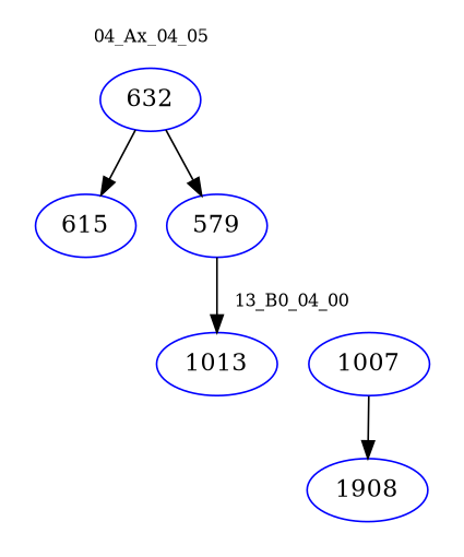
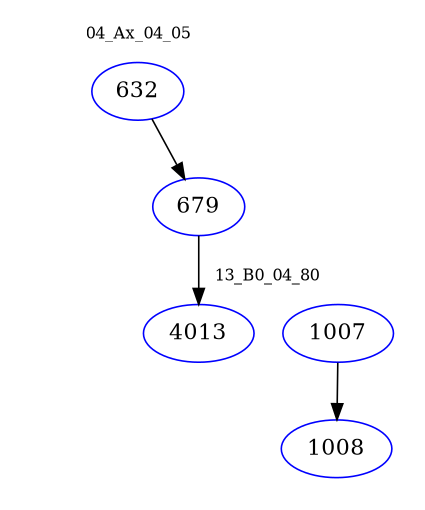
  digraph {
    node [color=blue]
    edge [color=black]
    n1 [label=632]
-   n2 [label=615]
-   n3 [label=579]
+   n3 [label=679]
    n4 [label=1007]
-   n5 [label=1013]
-   n6 [label=1908]
+   n5 [label=4013]
+   n6 [label=1008]
    subgraph cluster_1 {
      color=white
      fontsize=10
      label="04_Ax_04_05"
      n1
-     n2
      n3
    }
    subgraph cluster_2 {
      color=white
      fontsize=10
-     label="13_B0_04_00"
+     label="13_B0_04_80"
      n4
      n5
      n6
    }
-   n1 -> n2
    n1 -> n3
    n3 -> n5
    n4 -> n6
  }
